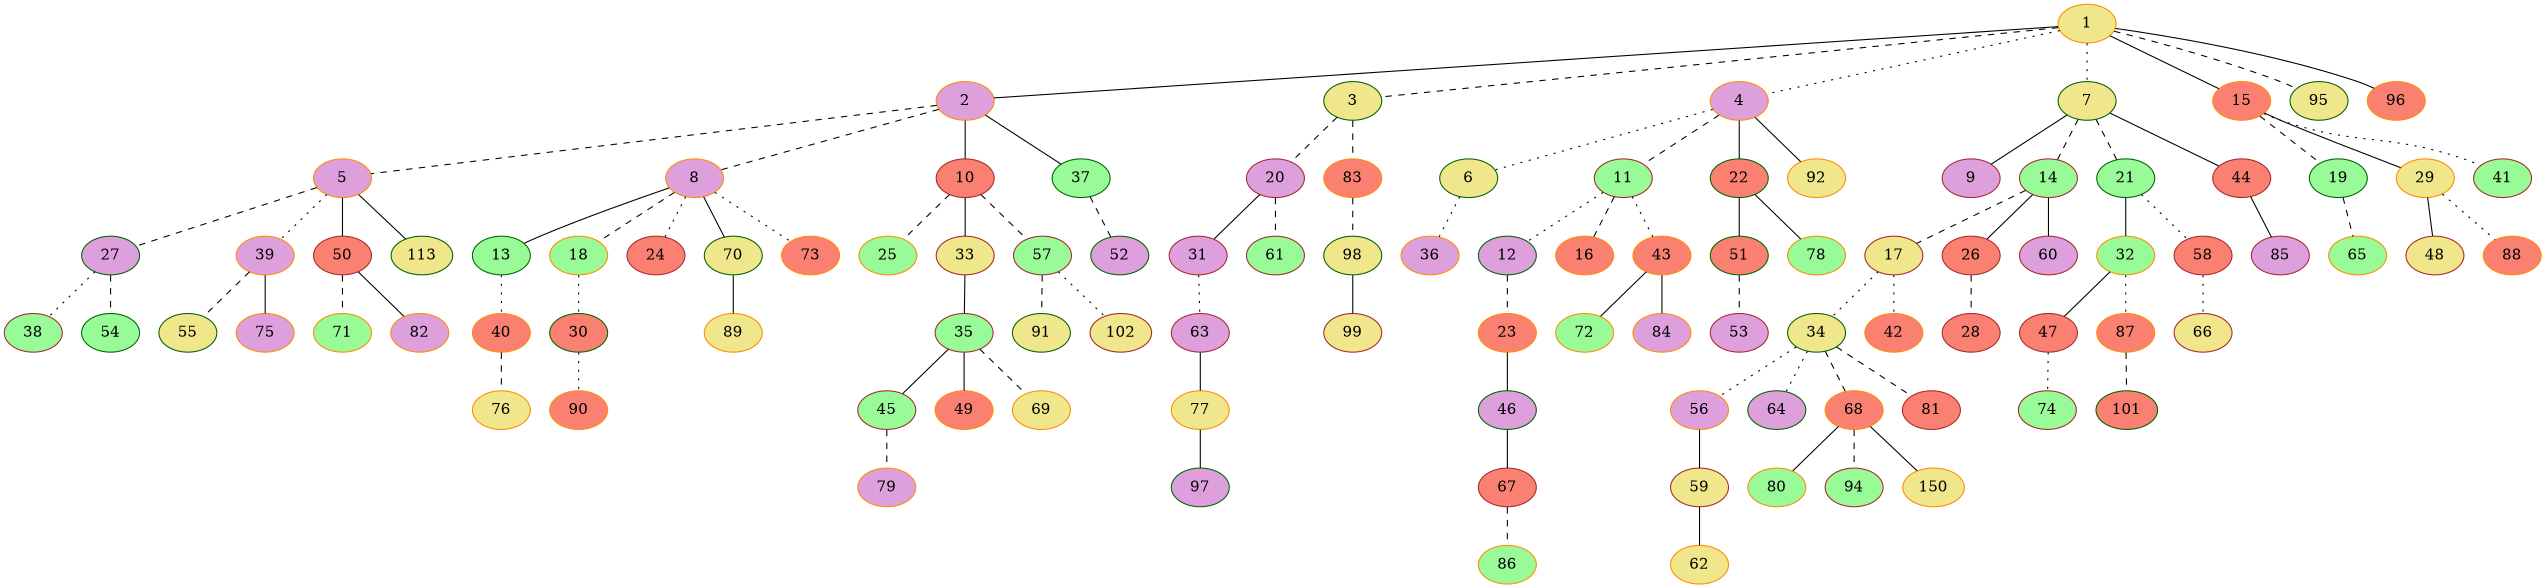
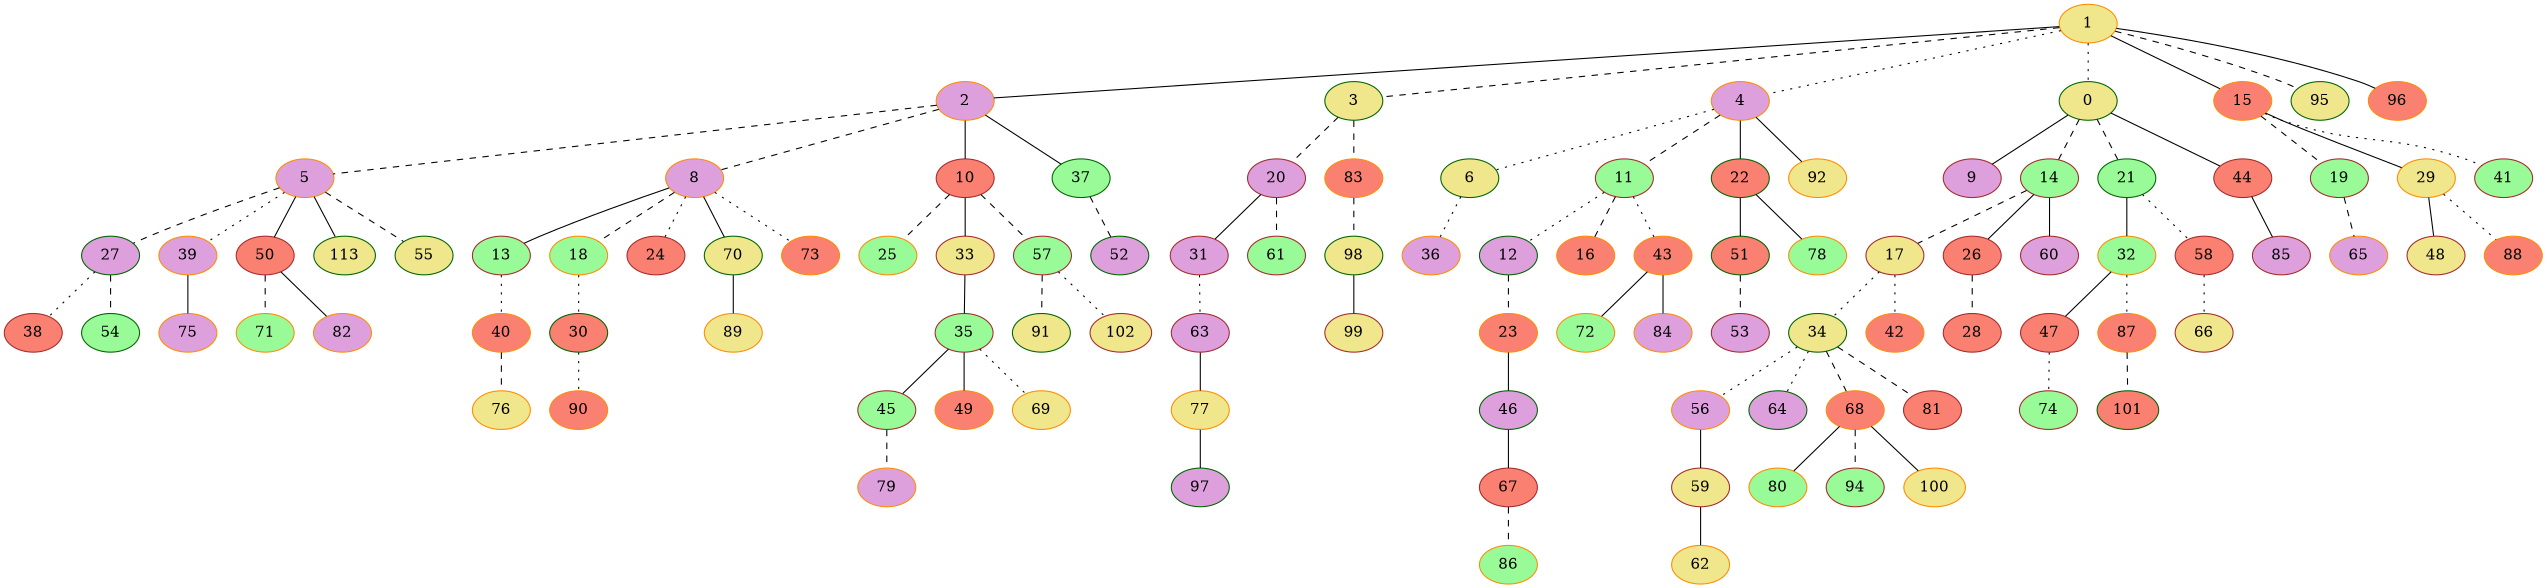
  graph {
    node [color=darkorange fillcolor=salmon style=filled]
    edge [style=solid]
    1 [fillcolor=khaki]
    2 [fillcolor=plum]
    3 [color=darkgreen fillcolor=khaki]
    4 [fillcolor=plum]
-   7 [color=darkgreen fillcolor=khaki]
+   7 [color=darkgreen fillcolor=khaki label=0]
    15
    95 [color=darkgreen fillcolor=khaki]
    96
    5 [fillcolor=plum]
    8 [fillcolor=plum]
    10 [color=brown]
    37 [color=darkgreen fillcolor=palegreen]
    20 [color=brown fillcolor=plum]
    83
    6 [color=darkgreen fillcolor=khaki]
    11 [color=brown fillcolor=palegreen]
    22 [color=darkgreen]
    92 [fillcolor=khaki]
    9 [color=brown fillcolor=plum]
    14 [color=brown fillcolor=palegreen]
    21 [color=darkgreen fillcolor=palegreen]
    44 [color=brown]
-   19 [color=darkgreen fillcolor=palegreen]
+   19 [color=brown fillcolor=palegreen]
    29 [fillcolor=khaki]
    41 [color=brown fillcolor=palegreen]
    27 [color=darkgreen fillcolor=plum]
    39 [fillcolor=plum]
    50 [color=brown]
    n29 [color=darkgreen fillcolor=khaki label=113]
-   13 [color=darkgreen fillcolor=palegreen]
+   13 [color=brown fillcolor=palegreen]
    18 [fillcolor=palegreen]
    24 [color=brown]
    70 [color=darkgreen fillcolor=khaki]
    73
    25 [fillcolor=palegreen]
    33 [color=brown fillcolor=khaki]
    57 [color=brown fillcolor=palegreen]
    52 [color=darkgreen fillcolor=plum]
    31 [color=brown fillcolor=plum]
    61 [color=brown fillcolor=palegreen]
    98 [color=darkgreen fillcolor=khaki]
    36 [fillcolor=plum]
    12 [color=darkgreen fillcolor=plum]
    16
    43
    51 [color=darkgreen]
    78 [fillcolor=palegreen]
-   38 [color=brown fillcolor=palegreen]
+   38 [color=brown]
    54 [color=darkgreen fillcolor=palegreen]
    55 [color=darkgreen fillcolor=khaki]
    75 [fillcolor=plum]
    71 [fillcolor=palegreen]
    82 [fillcolor=plum]
    17 [color=brown fillcolor=khaki]
    26 [color=brown]
    60 [color=brown fillcolor=plum]
    32 [fillcolor=palegreen]
    58 [color=brown]
    85 [color=brown fillcolor=plum]
    40
    30 [color=darkgreen]
    89 [fillcolor=khaki]
    35 [color=brown fillcolor=palegreen]
    91 [color=darkgreen fillcolor=khaki]
    102 [color=brown fillcolor=khaki]
    23
    72 [fillcolor=palegreen]
    84 [fillcolor=plum]
    46 [color=darkgreen fillcolor=plum]
    76 [fillcolor=khaki]
    34 [color=darkgreen fillcolor=khaki]
    42
    28 [color=brown]
-   65 [fillcolor=palegreen]
+   65 [fillcolor=plum]
    48 [color=brown fillcolor=khaki]
    88
    56 [fillcolor=plum]
    64 [color=darkgreen fillcolor=plum]
    68
    81 [color=brown]
    90
    63 [color=brown fillcolor=plum]
    47 [color=brown]
    87
    66 [color=brown fillcolor=khaki]
    53 [color=brown fillcolor=plum]
    67 [color=brown]
    77 [fillcolor=khaki]
    74 [color=brown fillcolor=palegreen]
    101 [color=darkgreen]
    45 [color=brown fillcolor=palegreen]
    49
    69 [fillcolor=khaki]
    59 [color=brown fillcolor=khaki]
    80 [fillcolor=palegreen]
    94 [color=brown fillcolor=palegreen]
-   100 [fillcolor=khaki label=150]
+   100 [fillcolor=khaki]
    79 [fillcolor=plum]
    86 [fillcolor=palegreen]
    62 [fillcolor=khaki]
    97 [color=darkgreen fillcolor=plum]
    99 [color=brown fillcolor=khaki]
    1 -- 2
    1 -- 3 [style=dashed]
    1 -- 4 [style=dotted]
    1 -- 7 [style=dotted]
    1 -- 15
    1 -- 95 [style=dashed]
    1 -- 96
    2 -- 5 [style=dashed]
    2 -- 8 [style=dashed]
    2 -- 10
    2 -- 37
    3 -- 20 [style=dashed]
    3 -- 83 [style=dashed]
    4 -- 6 [style=dotted]
    4 -- 11 [style=dashed]
    4 -- 22
    4 -- 92
    7 -- 9
    7 -- 14 [style=dashed]
    7 -- 21 [style=dashed]
    7 -- 44
    15 -- 19 [style=dashed]
    15 -- 29
    15 -- 41 [style=dotted]
    5 -- 27 [style=dashed]
    5 -- 39 [style=dotted]
    5 -- 50
    5 -- n29
    8 -- 13
    8 -- 18 [style=dashed]
    8 -- 24 [style=dotted]
    8 -- 70
    8 -- 73 [style=dotted]
    10 -- 25 [style=dashed]
    10 -- 33
    10 -- 57 [style=dashed]
    37 -- 52 [style=dashed]
    20 -- 31
    20 -- 61 [style=dashed]
    83 -- 98 [style=dashed]
    6 -- 36 [style=dotted]
    11 -- 12 [style=dotted]
    11 -- 16 [style=dashed]
    11 -- 43 [style=dotted]
    22 -- 51
    22 -- 78
    14 -- 17 [style=dashed]
    14 -- 26
    14 -- 60
    21 -- 32
    21 -- 58 [style=dotted]
    44 -- 85
    19 -- 65 [style=dashed]
    29 -- 48
    29 -- 88 [style=dotted]
    27 -- 38 [style=dotted]
    27 -- 54 [style=dashed]
-   39 -- 55 [style=dashed]
+   5 -- 55 [style=dashed]
    39 -- 75
    50 -- 71 [style=dashed]
    50 -- 82
    13 -- 40 [style=dotted]
    18 -- 30 [style=dotted]
    70 -- 89
    33 -- 35
    57 -- 91 [style=dashed]
    57 -- 102 [style=dotted]
    31 -- 63 [style=dotted]
    98 -- 99
    12 -- 23 [style=dashed]
    43 -- 72
    43 -- 84
    51 -- 53 [style=dashed]
    17 -- 34 [style=dotted]
    17 -- 42 [style=dotted]
    26 -- 28 [style=dashed]
    32 -- 47
    32 -- 87 [style=dotted]
    58 -- 66 [style=dotted]
    40 -- 76 [style=dashed]
    30 -- 90 [style=dotted]
    35 -- 45
    35 -- 49
-   35 -- 69 [style=dashed]
+   35 -- 69 [style=dotted]
    23 -- 46
    46 -- 67
    34 -- 56 [style=dotted]
    34 -- 64 [style=dotted]
    34 -- 68 [style=dashed]
    34 -- 81 [style=dashed]
    56 -- 59
    68 -- 80
    68 -- 94 [style=dashed]
    68 -- 100
    63 -- 77
    47 -- 74 [style=dotted]
    87 -- 101 [style=dashed]
    67 -- 86 [style=dashed]
    77 -- 97
    45 -- 79 [style=dashed]
    59 -- 62
  }
